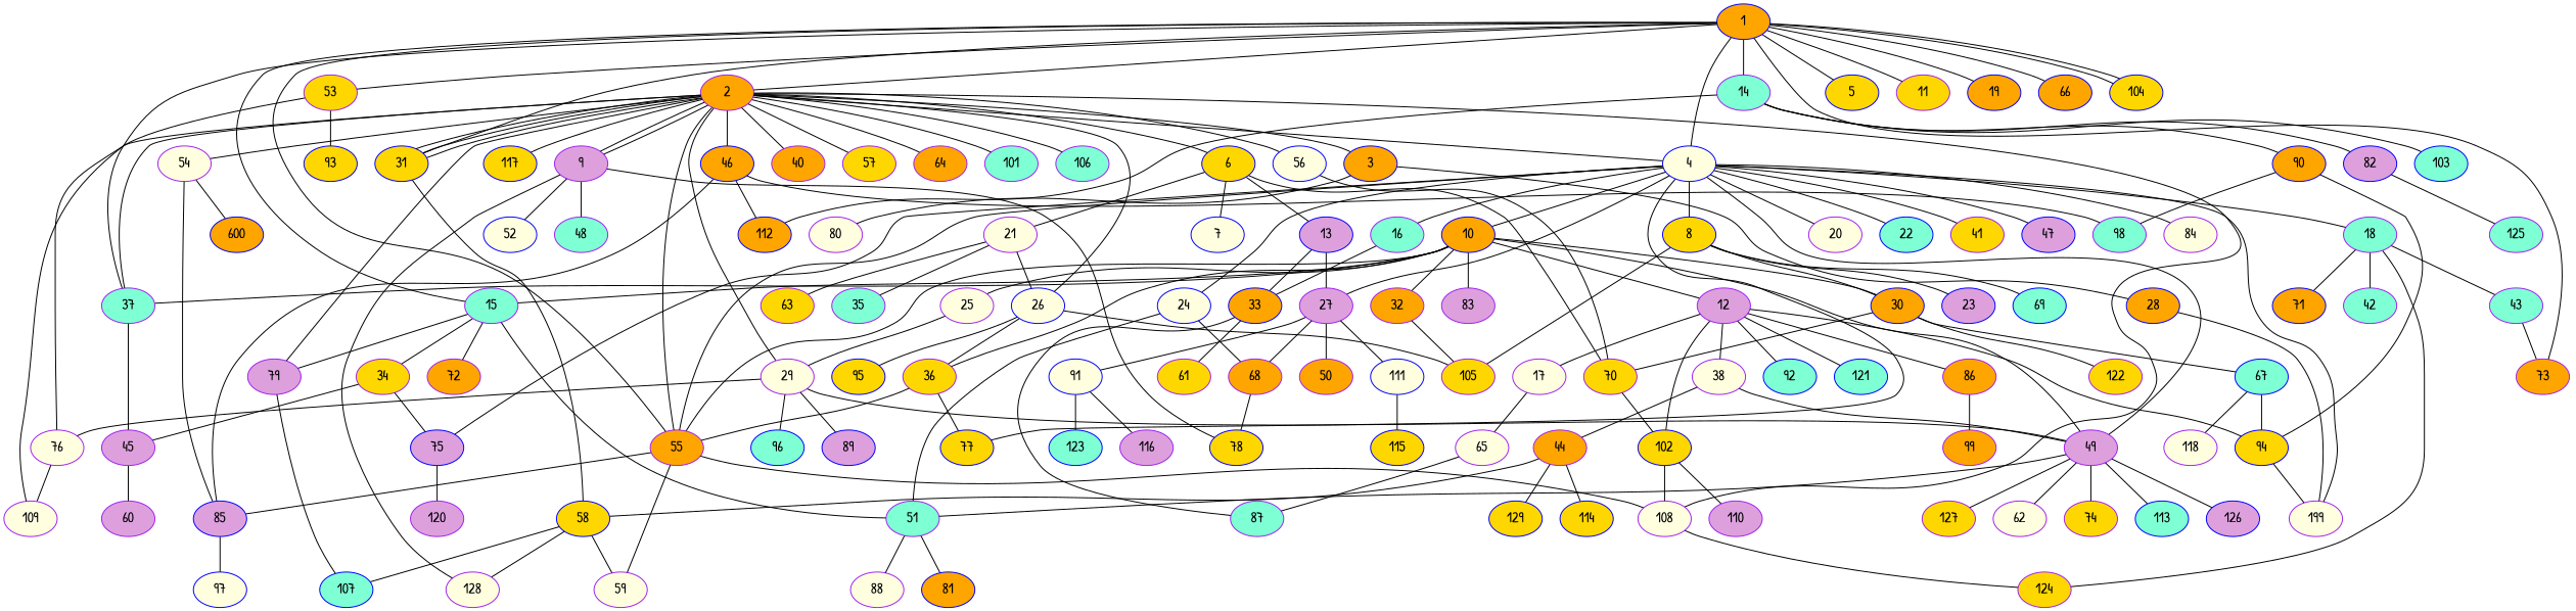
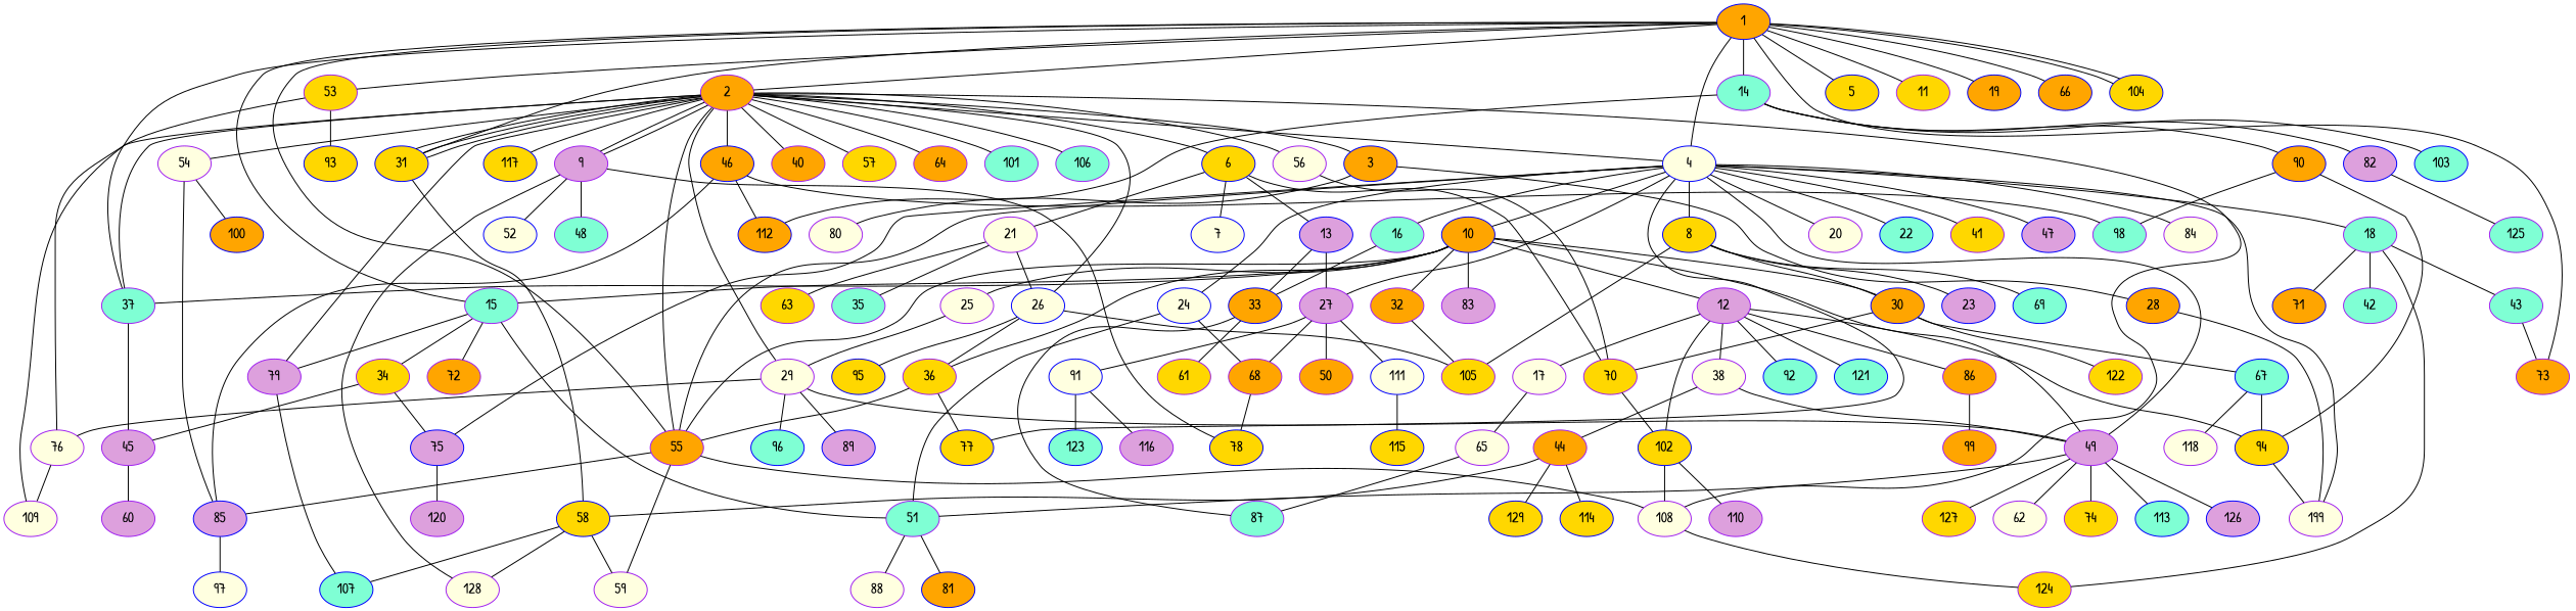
  graph {
    fontname="Patrick Hand"
    node [color=purple fillcolor=gold fontname="Patrick Hand" style=filled]
    edge [fontname="Patrick Hand"]
    1 [color=blue fillcolor=orange]
    2 [fillcolor=orange]
    4 [color=blue fillcolor=lightyellow]
    5 [color=blue]
    11
    14 [fillcolor=aquamarine]
    15 [fillcolor=aquamarine]
    19 [color=blue fillcolor=orange]
    31 [color=blue]
    37 [fillcolor=aquamarine]
    53
    55 [fillcolor=orange]
    66 [color=blue fillcolor=orange]
    73 [fillcolor=orange]
    104 [color=blue]
    3 [color=blue fillcolor=orange]
    6 [color=blue]
    9 [fillcolor=plum]
    26 [color=blue fillcolor=lightyellow]
    29 [fillcolor=lightyellow]
    40 [fillcolor=orange]
    46 [color=blue fillcolor=orange]
    54 [fillcolor=lightyellow]
-   56 [color=blue fillcolor=lightyellow]
+   56 [fillcolor=lightyellow]
    57
    64 [fillcolor=orange]
    79 [fillcolor=plum]
    101 [fillcolor=aquamarine]
    106 [fillcolor=aquamarine]
    108 [fillcolor=lightyellow]
    109 [fillcolor=lightyellow]
    117 [color=blue]
    8 [color=blue]
    10 [color=blue fillcolor=orange]
    16 [fillcolor=aquamarine]
    18 [fillcolor=aquamarine]
    20 [fillcolor=lightyellow]
    22 [color=blue fillcolor=aquamarine]
    24 [color=blue fillcolor=lightyellow]
    27 [fillcolor=plum]
    41
    47 [color=blue fillcolor=plum]
    49 [fillcolor=plum]
    75 [color=blue fillcolor=plum]
    77 [color=blue]
    84 [fillcolor=lightyellow]
    n47 [fillcolor=lightyellow label=199]
    82 [color=blue fillcolor=plum]
    90 [color=blue fillcolor=orange]
    103 [color=blue fillcolor=aquamarine]
    112 [color=blue fillcolor=orange]
    34
    51 [fillcolor=aquamarine]
    72 [fillcolor=orange]
    58 [color=blue]
    45 [fillcolor=plum]
    76 [fillcolor=lightyellow]
    93 [color=blue]
    85 [color=blue fillcolor=plum]
    59 [fillcolor=lightyellow]
    28 [color=blue fillcolor=orange]
    80 [fillcolor=lightyellow]
    7 [color=blue fillcolor=lightyellow]
    13 [color=blue fillcolor=plum]
    21 [fillcolor=lightyellow]
    70
    48 [fillcolor=aquamarine]
    52 [color=blue fillcolor=lightyellow]
    78 [color=blue]
    128 [fillcolor=lightyellow]
    105
    36
    95 [color=blue]
    89 [color=blue fillcolor=plum]
    96 [color=blue fillcolor=aquamarine]
    98 [fillcolor=aquamarine]
-   100 [color=blue fillcolor=orange label=600]
+   100 [color=blue fillcolor=orange]
    107 [color=blue fillcolor=aquamarine]
    124
    23 [color=blue fillcolor=plum]
    30 [color=blue fillcolor=orange]
    69 [color=blue fillcolor=aquamarine]
    12 [fillcolor=plum]
    25 [fillcolor=lightyellow]
    32 [fillcolor=orange]
    83 [fillcolor=plum]
    33 [color=blue fillcolor=orange]
    42 [fillcolor=aquamarine]
    43 [fillcolor=aquamarine]
    71 [color=blue fillcolor=orange]
    68 [fillcolor=orange]
    50 [fillcolor=orange]
    91 [color=blue fillcolor=lightyellow]
    111 [color=blue fillcolor=lightyellow]
    62 [fillcolor=lightyellow]
    74
    113 [color=blue fillcolor=aquamarine]
    126 [color=blue fillcolor=plum]
    127
    120 [fillcolor=plum]
    35 [fillcolor=aquamarine]
    63
    102 [color=blue]
    67 [color=blue fillcolor=aquamarine]
    122
    17 [fillcolor=lightyellow]
    38 [fillcolor=lightyellow]
    86 [fillcolor=orange]
    92 [color=blue fillcolor=aquamarine]
    94 [color=blue]
    121 [color=blue fillcolor=aquamarine]
    65 [fillcolor=lightyellow]
    44 [fillcolor=orange]
    99 [fillcolor=orange]
    110 [fillcolor=plum]
    61
    87 [fillcolor=aquamarine]
    125 [fillcolor=aquamarine]
    81 [color=blue fillcolor=orange]
    88 [fillcolor=lightyellow]
    116 [fillcolor=plum]
    123 [color=blue fillcolor=aquamarine]
    115 [color=blue]
    118 [fillcolor=lightyellow]
    60 [fillcolor=plum]
    114 [color=blue]
    129 [color=blue]
    97 [color=blue fillcolor=lightyellow]
    1 -- 2
    1 -- 4
    1 -- 5
    1 -- 11
    1 -- 14
    1 -- 15
    1 -- 19
    1 -- 31
    1 -- 37
    1 -- 53
    1 -- 55
    1 -- 66
    1 -- 73
    1 -- 104
    1 -- 104
    2 -- 4
    2 -- 31
    2 -- 31
    2 -- 31
    2 -- 37
    2 -- 55
    2 -- 3
    2 -- 6
    2 -- 9
    2 -- 9
    2 -- 26
    2 -- 29
    2 -- 40
    2 -- 46
    2 -- 54
    2 -- 56
    2 -- 57
    2 -- 64
    2 -- 79
    2 -- 101
    2 -- 106
    2 -- 108
    2 -- 109
    2 -- 117
    4 -- 55
    4 -- 8
    4 -- 10
    4 -- 16
    4 -- 18
    4 -- 20
    4 -- 22
    4 -- 24
    4 -- 27
    4 -- 41
    4 -- 47
    4 -- 49
    4 -- 75
    4 -- 77
    4 -- 84
    4 -- n47
    14 -- 82
    14 -- 90
    14 -- 103
    14 -- 112
    15 -- 79
    15 -- 34
    15 -- 51
    15 -- 72
    31 -- 58
    37 -- 45
    53 -- 76
    53 -- 93
    55 -- 108
    55 -- 85
    55 -- 59
    3 -- 28
    3 -- 80
    6 -- 7
    6 -- 13
    6 -- 21
    6 -- 70
    9 -- 48
    9 -- 52
    9 -- 78
    9 -- 128
    26 -- 105
    26 -- 36
    26 -- 95
    29 -- 49
    29 -- 76
    29 -- 89
    29 -- 96
    46 -- 112
    46 -- 85
    46 -- 98
    54 -- 85
    54 -- 100
    56 -- 70
    79 -- 107
    108 -- 124
    8 -- 105
    8 -- 23
    8 -- 30
    8 -- 69
    10 -- 15
    10 -- 37
    10 -- 55
    10 -- 49
    10 -- 36
    10 -- 30
    10 -- 12
    10 -- 25
    10 -- 32
    10 -- 83
    16 -- 33
    18 -- 124
    18 -- 42
    18 -- 43
    18 -- 71
    24 -- 51
    24 -- 68
    27 -- 68
    27 -- 50
    27 -- 91
    27 -- 111
    49 -- 51
    49 -- 62
    49 -- 74
    49 -- 113
    49 -- 126
    49 -- 127
    75 -- 120
    82 -- 125
    90 -- 98
    90 -- 94
    34 -- 75
    34 -- 45
    51 -- 81
    51 -- 88
    58 -- 59
    58 -- 128
    58 -- 107
    45 -- 60
    76 -- 109
    85 -- 97
    28 -- n47
    13 -- 27
    13 -- 33
    21 -- 26
    21 -- 35
    21 -- 63
    70 -- 102
    36 -- 55
    36 -- 77
    30 -- 70
    30 -- 67
    30 -- 122
    12 -- 102
    12 -- 17
    12 -- 38
    12 -- 86
    12 -- 92
    12 -- 94
    12 -- 121
    25 -- 29
    32 -- 105
    33 -- 61
    33 -- 87
    43 -- 73
    68 -- 78
    91 -- 116
    91 -- 123
    111 -- 115
    102 -- 108
    102 -- 110
    67 -- 94
    67 -- 118
    17 -- 65
    38 -- 49
    38 -- 44
    86 -- 99
    94 -- n47
    65 -- 87
    44 -- 58
    44 -- 114
    44 -- 129
  }
